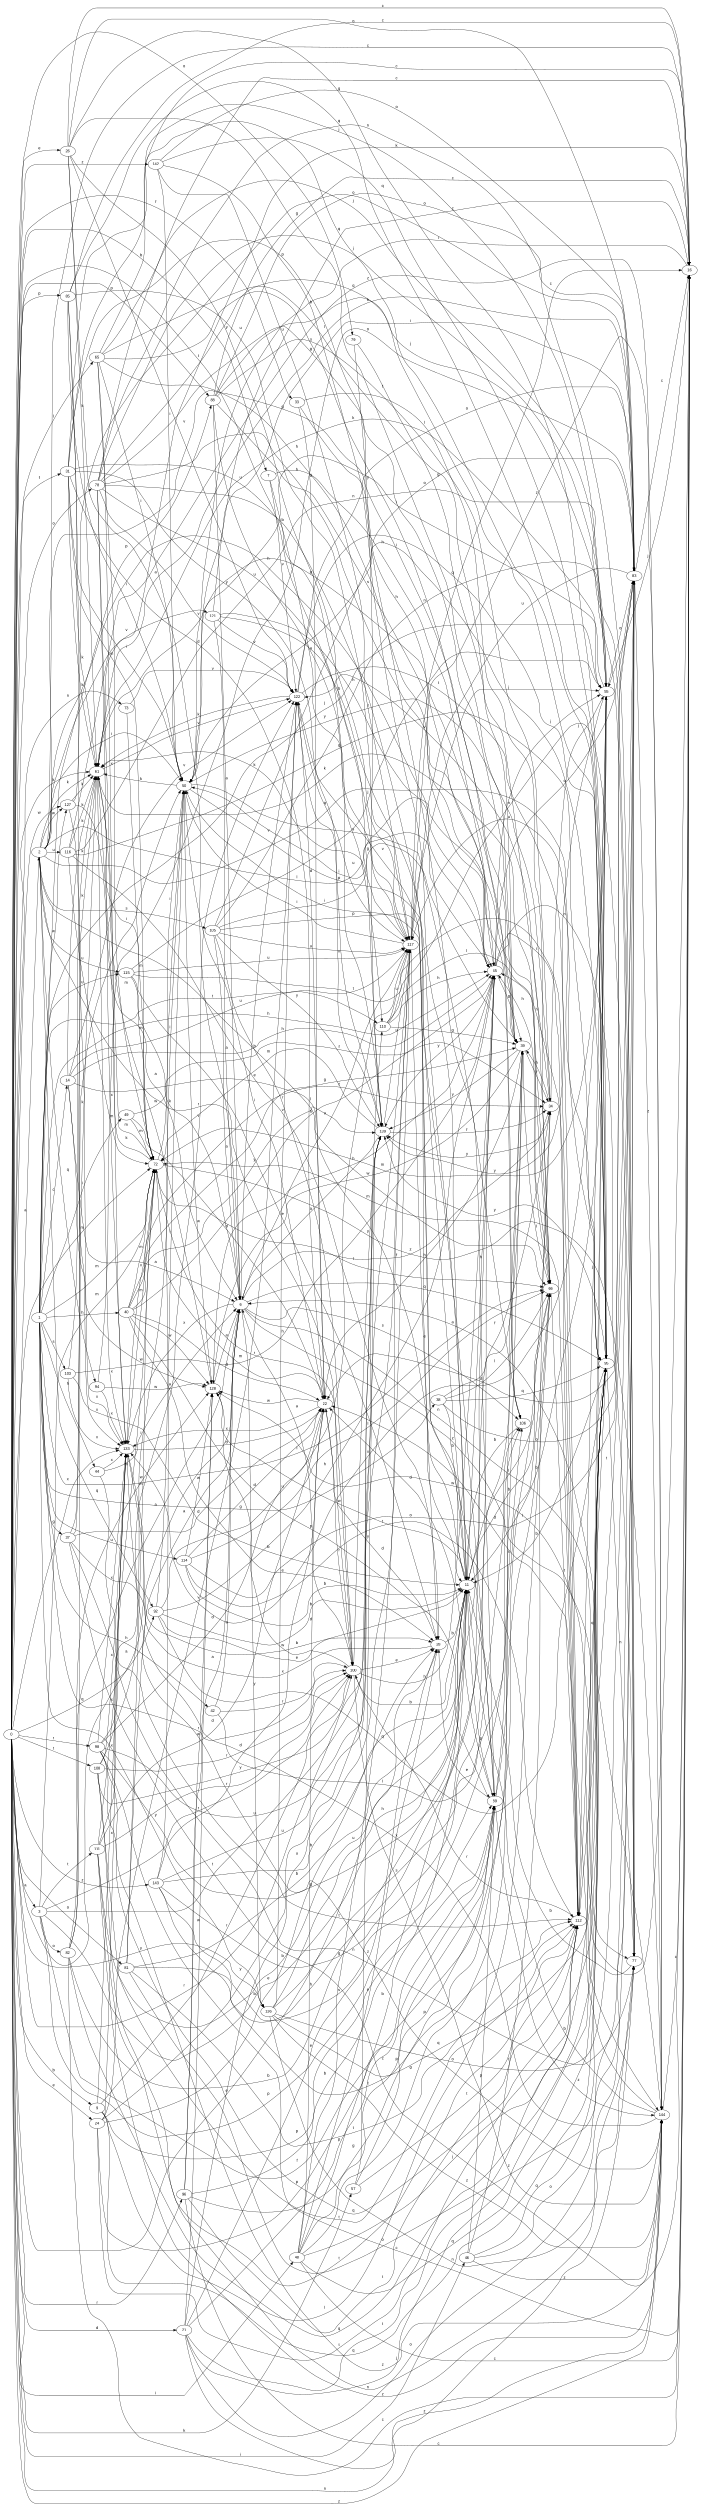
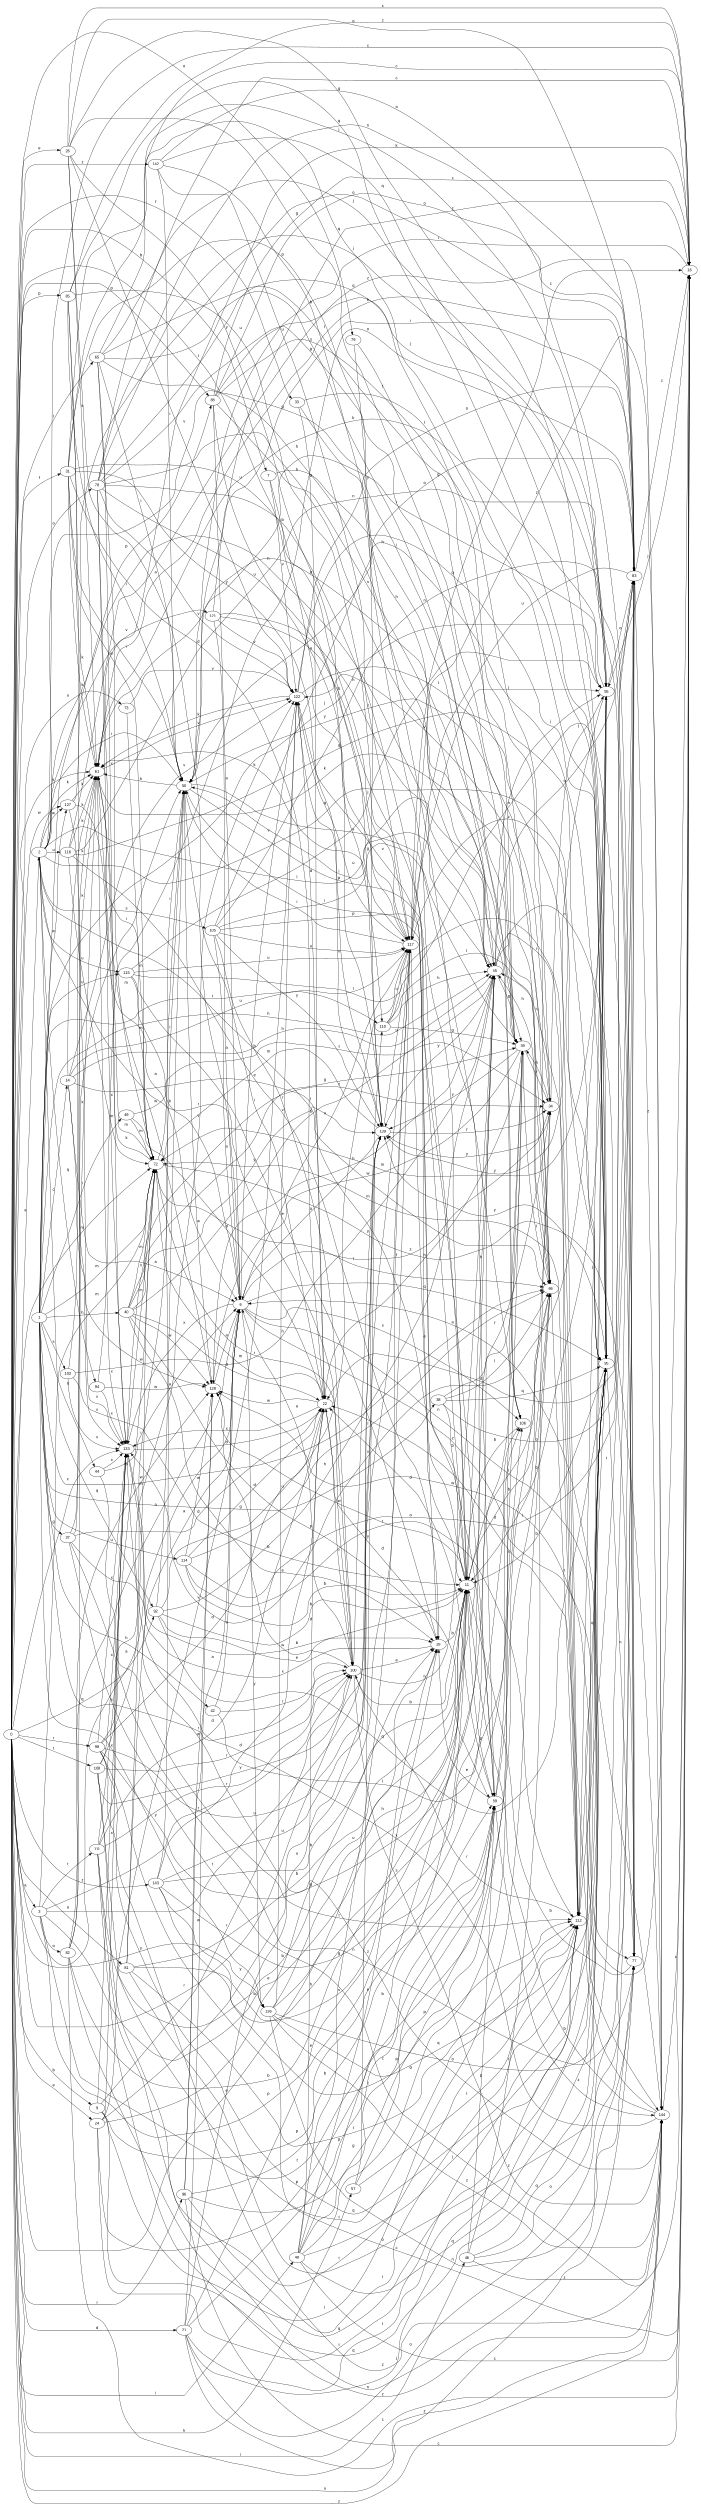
  strict digraph {
    fontname="Liberation Sans"
    rankdir=LR
    node [fontname="Liberation Sans"]
    edge [fontname="Liberation Sans"]
    0
    2
    3
    6
    7
    9
    21
    24
    26
    28
    31
    33
    46
    48
    57
    61
    65
    72
    73
    77
    78
    79
    81
    85
    88
    92
    96
    98
    100
    108
    110
    127
    133
    136
    142
    143
    144
    45
    66
    115
    11
    16
    39
    50
    94
    95
    105
    116
    121
    34
    82
    89
    111
    106
    117
    122
    139
    55
    128
    83
    112
    22
    1
    14
    37
    38
    40
    42
    44
    49
    103
    114
    0 -> 2 [label=a]
    0 -> 3 [label=a]
    0 -> 6 [label=a]
    0 -> 7 [label=b]
    0 -> 9 [label=b]
    0 -> 21 [label=d]
    0 -> 24 [label=e]
    0 -> 26 [label=e]
    0 -> 28 [label=e]
    0 -> 31 [label=f]
    0 -> 33 [label=f]
    0 -> 46 [label=i]
    0 -> 48 [label=i]
    0 -> 57 [label=k]
    0 -> 61 [label=k]
    0 -> 65 [label=l]
    0 -> 72 [label=m]
    0 -> 73 [label=n]
    0 -> 77 [label=n]
    0 -> 78 [label=o]
    0 -> 79 [label=o]
    0 -> 81 [label=o]
    0 -> 85 [label=p]
    0 -> 88 [label=p]
    0 -> 92 [label=q]
    0 -> 96 [label=r]
    0 -> 98 [label=r]
    0 -> 100 [label=r]
    0 -> 108 [label=t]
    0 -> 110 [label=t]
    0 -> 127 [label=w]
    0 -> 133 [label=x]
    0 -> 136 [label=y]
    0 -> 142 [label=z]
    0 -> 143 [label=z]
    0 -> 144 [label=z]
    2 -> 61 [label=k]
    2 -> 92 [label=q]
    2 -> 100 [label=r]
    2 -> 127 [label=w]
    2 -> 45 [label=h]
    2 -> 66 [label=l]
    2 -> 115 [label=u]
    2 -> 11 [label=b]
    2 -> 16 [label=c]
    2 -> 39 [label=g]
    2 -> 50 [label=i]
    2 -> 94 [label=q]
    2 -> 95 [label=q]
    2 -> 105 [label=s]
    2 -> 116 [label=u]
    2 -> 121 [label=v]
    3 -> 72 [label=m]
    3 -> 100 [label=r]
    3 -> 110 [label=t]
    3 -> 11 [label=b]
    3 -> 34 [label=f]
    3 -> 82 [label=o]
    3 -> 89 [label=p]
    3 -> 111 [label=t]
    6 -> 61 [label=k]
    6 -> 77 [label=n]
    6 -> 133 [label=x]
    6 -> 136 [label=y]
    6 -> 144 [label=z]
    6 -> 95 [label=q]
    6 -> 34 [label=f]
    6 -> 106 [label=s]
    6 -> 117 [label=u]
    6 -> 122 [label=v]
    7 -> 45 [label=h]
    7 -> 122 [label=v]
    7 -> 139 [label=y]
    9 -> 100 [label=r]
    9 -> 133 [label=x]
    9 -> 66 [label=l]
    9 -> 95 [label=q]
    9 -> 89 [label=p]
    21 -> 28 [label=e]
    21 -> 144 [label=z]
    21 -> 89 [label=p]
    21 -> 117 [label=u]
    21 -> 55 [label=j]
    21 -> 128 [label=w]
    21 -> 83 [label=o]
    21 -> 112 [label=t]
    24 -> 28 [label=e]
    24 -> 133 [label=x]
    24 -> 89 [label=p]
    24 -> 122 [label=v]
    24 -> 139 [label=y]
    24 -> 112 [label=t]
    26 -> 6 [label=a]
    26 -> 61 [label=k]
    26 -> 16 [label=c]
    26 -> 39 [label=g]
    26 -> 95 [label=q]
    26 -> 122 [label=v]
    26 -> 139 [label=y]
    26 -> 83 [label=o]
    28 -> 133 [label=x]
    28 -> 11 [label=b]
    28 -> 22 [label=d]
    31 -> 61 [label=k]
    31 -> 72 [label=m]
    31 -> 50 [label=i]
    31 -> 95 [label=q]
    31 -> 89 [label=p]
    31 -> 117 [label=u]
    31 -> 139 [label=y]
    31 -> 55 [label=j]
    31 -> 22 [label=d]
    33 -> 45 [label=h]
    33 -> 66 [label=l]
    33 -> 22 [label=d]
    46 -> 144 [label=z]
    46 -> 95 [label=q]
    46 -> 34 [label=f]
    46 -> 89 [label=p]
    46 -> 83 [label=o]
    48 -> 28 [label=e]
    48 -> 11 [label=b]
    48 -> 16 [label=c]
    48 -> 39 [label=g]
    48 -> 95 [label=q]
    48 -> 89 [label=p]
    48 -> 117 [label=u]
    48 -> 55 [label=j]
    48 -> 22 [label=d]
    57 -> 89 [label=p]
    57 -> 139 [label=y]
    57 -> 112 [label=t]
    61 -> 133 [label=x]
    61 -> 39 [label=g]
    61 -> 122 [label=v]
    61 -> 128 [label=w]
    65 -> 72 [label=m]
    65 -> 133 [label=x]
    65 -> 45 [label=h]
    65 -> 66 [label=l]
    65 -> 16 [label=c]
    65 -> 50 [label=i]
    65 -> 106 [label=s]
    65 -> 55 [label=j]
    72 -> 61 [label=k]
    72 -> 100 [label=r]
    72 -> 133 [label=x]
    72 -> 144 [label=z]
    72 -> 66 [label=l]
    72 -> 50 [label=i]
    73 -> 72 [label=m]
    73 -> 122 [label=v]
    77 -> 11 [label=b]
    78 -> 72 [label=m]
    78 -> 77 [label=n]
    78 -> 133 [label=x]
    78 -> 45 [label=h]
    78 -> 11 [label=b]
    78 -> 16 [label=c]
    78 -> 39 [label=g]
    78 -> 95 [label=q]
    78 -> 117 [label=u]
    78 -> 122 [label=v]
    78 -> 55 [label=j]
    79 -> 39 [label=g]
    79 -> 139 [label=y]
    81 -> 6 [label=a]
    81 -> 72 [label=m]
    81 -> 45 [label=h]
    81 -> 11 [label=b]
    81 -> 83 [label=o]
    81 -> 112 [label=t]
    85 -> 61 [label=k]
    85 -> 133 [label=x]
    85 -> 16 [label=c]
    85 -> 50 [label=i]
    85 -> 95 [label=q]
    85 -> 117 [label=u]
    88 -> 6 [label=a]
    88 -> 16 [label=c]
    88 -> 34 [label=f]
    88 -> 106 [label=s]
    88 -> 117 [label=u]
    88 -> 55 [label=j]
    88 -> 83 [label=o]
    92 -> 28 [label=e]
    92 -> 45 [label=h]
    92 -> 11 [label=b]
    92 -> 50 [label=i]
    92 -> 95 [label=q]
    92 -> 117 [label=u]
    96 -> 6 [label=a]
    96 -> 11 [label=b]
    96 -> 16 [label=c]
    96 -> 39 [label=g]
    96 -> 128 [label=w]
    96 -> 112 [label=t]
    98 -> 72 [label=m]
    98 -> 133 [label=x]
    98 -> 144 [label=z]
    98 -> 16 [label=c]
    98 -> 39 [label=g]
    98 -> 95 [label=q]
    98 -> 117 [label=u]
    98 -> 22 [label=d]
    100 -> 6 [label=a]
    100 -> 28 [label=e]
    100 -> 144 [label=z]
    100 -> 45 [label=h]
    100 -> 11 [label=b]
    100 -> 139 [label=y]
    100 -> 128 [label=w]
    108 -> 77 [label=n]
    108 -> 100 [label=r]
    108 -> 133 [label=x]
    108 -> 122 [label=v]
    108 -> 139 [label=y]
    108 -> 112 [label=t]
    110 -> 77 [label=n]
    110 -> 45 [label=h]
    110 -> 66 [label=l]
    110 -> 39 [label=g]
    110 -> 117 [label=u]
    127 -> 6 [label=a]
    127 -> 61 [label=k]
    127 -> 133 [label=x]
    127 -> 83 [label=o]
    133 -> 72 [label=m]
    133 -> 11 [label=b]
    133 -> 22 [label=d]
    136 -> 77 [label=n]
    136 -> 144 [label=z]
    136 -> 45 [label=h]
    136 -> 95 [label=q]
    136 -> 106 [label=s]
    136 -> 122 [label=v]
    136 -> 83 [label=o]
    142 -> 11 [label=b]
    142 -> 50 [label=i]
    142 -> 95 [label=q]
    142 -> 117 [label=u]
    142 -> 83 [label=o]
    143 -> 11 [label=b]
    143 -> 39 [label=g]
    143 -> 50 [label=i]
    143 -> 106 [label=s]
    143 -> 117 [label=u]
    143 -> 112 [label=t]
    143 -> 22 [label=d]
    144 -> 6 [label=a]
    144 -> 133 [label=x]
    144 -> 11 [label=b]
    144 -> 16 [label=c]
    144 -> 22 [label=d]
    45 -> 77 [label=n]
    45 -> 39 [label=g]
    45 -> 50 [label=i]
    45 -> 139 [label=y]
    45 -> 55 [label=j]
    45 -> 83 [label=o]
    45 -> 112 [label=t]
    66 -> 61 [label=k]
    66 -> 45 [label=h]
    66 -> 11 [label=b]
    66 -> 112 [label=t]
    115 -> 28 [label=e]
    115 -> 72 [label=m]
    115 -> 117 [label=u]
    115 -> 55 [label=j]
    115 -> 112 [label=t]
    11 -> 45 [label=h]
    11 -> 66 [label=l]
    11 -> 50 [label=i]
    11 -> 89 [label=p]
    11 -> 122 [label=v]
    11 -> 128 [label=w]
    16 -> 61 [label=k]
    16 -> 50 [label=i]
    16 -> 55 [label=j]
    16 -> 128 [label=w]
    39 -> 66 [label=l]
    39 -> 34 [label=f]
    39 -> 139 [label=y]
    39 -> 128 [label=w]
    39 -> 22 [label=h]
    50 -> 61 [label=k]
    50 -> 34 [label=f]
    50 -> 89 [label=p]
    50 -> 106 [label=s]
    50 -> 128 [label=w]
    94 -> 133 [label=x]
    94 -> 128 [label=w]
    94 -> 83 [label=o]
    95 -> 77 [label=n]
    95 -> 11 [label=b]
    95 -> 50 [label=i]
-   95 -> 117 [label=u]
+   95 -> 117 [label=z]
    95 -> 139 [label=y]
    105 -> 6 [label=a]
    105 -> 77 [label=n]
    105 -> 100 [label=r]
    105 -> 39 [label=g]
    105 -> 89 [label=p]
    105 -> 117 [label=u]
    105 -> 139 [label=y]
    105 -> 83 [label=o]
    116 -> 28 [label=e]
    116 -> 61 [label=k]
    116 -> 72 [label=m]
    116 -> 77 [label=n]
    116 -> 144 [label=z]
    116 -> 95 [label=q]
    121 -> 6 [label=a]
    121 -> 45 [label=h]
    121 -> 11 [label=b]
    121 -> 16 [label=c]
    121 -> 122 [label=v]
    34 -> 39 [label=h]
    34 -> 122 [label=v]
    34 -> 139 [label=y]
    34 -> 55 [label=j]
    82 -> 6 [label=a]
    82 -> 61 [label=k]
    82 -> 11 [label=b]
    82 -> 16 [label=c]
    82 -> 95 [label=q]
    82 -> 128 [label=w]
    89 -> 28 [label=e]
    89 -> 144 [label=z]
    89 -> 66 [label=l]
    89 -> 106 [label=s]
    89 -> 22 [label=d]
    111 -> 100 [label=r]
    111 -> 133 [label=x]
    111 -> 144 [label=z]
    111 -> 11 [label=b]
    111 -> 50 [label=i]
    111 -> 112 [label=t]
    111 -> 22 [label=d]
    106 -> 11 [label=b]
    117 -> 28 [label=e]
    117 -> 61 [label=k]
    117 -> 144 [label=z]
    117 -> 16 [label=c]
    117 -> 50 [label=i]
    117 -> 55 [label=j]
    122 -> 61 [label=k]
    122 -> 95 [label=q]
    122 -> 117 [label=u]
    122 -> 83 [label=o]
    122 -> 112 [label=t]
    122 -> 22 [label=d]
    139 -> 6 [label=a]
    139 -> 72 [label=m]
    139 -> 34 [label=f]
    139 -> 117 [label=u]
    139 -> 122 [label=v]
    55 -> 61 [label=k]
    55 -> 72 [label=m]
    55 -> 133 [label=x]
    55 -> 11 [label=b]
    55 -> 50 [label=i]
    55 -> 139 [label=y]
    55 -> 83 [label=o]
    128 -> 6 [label=a]
    128 -> 45 [label=h]
    83 -> 61 [label=k]
    83 -> 144 [label=z]
    83 -> 16 [label=c]
    83 -> 50 [label=i]
    83 -> 117 [label=u]
    83 -> 112 [label=t]
    83 -> 22 [label=d]
    112 -> 72 [label=m]
    112 -> 100 [label=r]
    112 -> 45 [label=h]
    112 -> 95 [label=q]
    112 -> 55 [label=j]
    22 -> 72 [label=m]
    22 -> 100 [label=r]
    22 -> 133 [label=x]
    22 -> 50 [label=i]
    22 -> 128 [label=w]
    1 -> 72 [label=m]
    1 -> 88 [label=p]
    1 -> 100 [label=r]
    1 -> 110 [label=t]
    1 -> 127 [label=w]
    1 -> 136 [label=y]
    1 -> 45 [label=h]
    1 -> 66 [label=l]
    1 -> 115 [label=u]
    1 -> 55 [label=j]
    1 -> 14 [label=c]
    1 -> 37 [label=g]
    1 -> 38 [label=g]
    1 -> 40 [label=h]
    1 -> 42 [label=h]
    1 -> 44 [label=h]
    1 -> 49 [label=i]
    1 -> 103 [label=s]
    1 -> 114 [label=u]
    14 -> 6 [label=a]
    14 -> 61 [label=k]
    14 -> 45 [label=h]
    14 -> 66 [label=l]
    14 -> 117 [label=u]
    14 -> 122 [label=v]
    14 -> 128 [label=w]
    37 -> 61 [label=k]
    37 -> 77 [label=n]
    37 -> 144 [label=z]
    37 -> 16 [label=c]
    37 -> 50 [label=i]
    37 -> 22 [label=d]
    38 -> 66 [label=l]
    38 -> 11 [label=b]
    38 -> 95 [label=q]
    38 -> 34 [label=f]
    38 -> 83 [label=o]
    40 -> 28 [label=e]
    40 -> 72 [label=m]
    40 -> 45 [label=h]
    40 -> 39 [label=g]
    40 -> 34 [label=f]
    40 -> 89 [label=p]
    40 -> 139 [label=y]
    40 -> 128 [label=w]
    40 -> 22 [label=d]
    42 -> 6 [label=a]
    42 -> 100 [label=r]
    42 -> 66 [label=l]
    44 -> 6 [label=a]
    44 -> 133 [label=x]
    44 -> 112 [label=t]
    49 -> 72 [label=m]
    49 -> 34 [label=f]
    49 -> 22 [label=d]
    103 -> 61 [label=k]
    103 -> 133 [label=x]
    103 -> 45 [label=h]
    103 -> 11 [label=b]
    114 -> 66 [label=l]
    114 -> 11 [label=b]
    114 -> 128 [label=w]
    114 -> 83 [label=o]
    114 -> 112 [label=t]
    114 -> 22 [label=d]
  }
